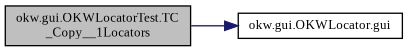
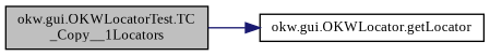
  digraph {
    rankdir=LR
    fontname="Liberation Serif"
    node [color=black fontname="Liberation Serif" fontsize=10 shape=record style=filled]
    n1 [fillcolor=grey75 fontcolor=black height=0.2 label="okw.gui.OKWLocatorTest.TC\l_Copy__1Locators" width=0.4]
-   n2 [fillcolor=white height=0.2 label="okw.gui.OKWLocator.gui" width=0.4]
+   n2 [fillcolor=white height=0.2 label="okw.gui.OKWLocator.getLocator" width=0.4]
    n1 -> n2 [color=midnightblue fontname="Liberation Serif" fontsize=10 labelfontname=Helvetica labelfontsize=10 style=solid]
  }
